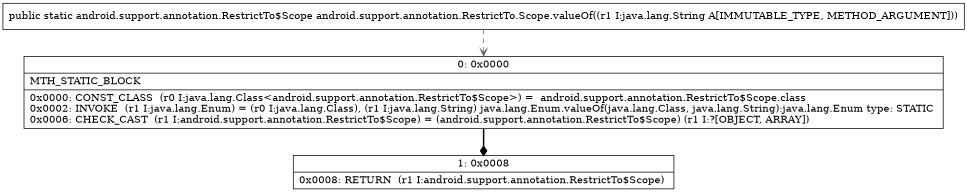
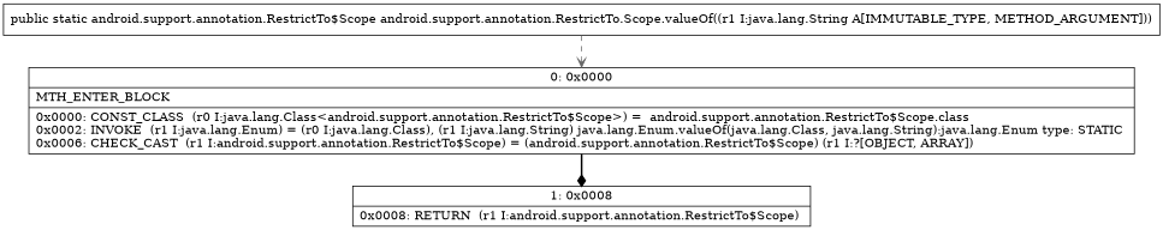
  digraph {
    node [shape=record]
-   n1 [label="{0\:\ 0x0000|MTH_STATIC_BLOCK\l|0x0000: CONST_CLASS  (r0 I:java.lang.Class\<android.support.annotation.RestrictTo$Scope\>) =  android.support.annotation.RestrictTo$Scope.class \l0x0002: INVOKE  (r1 I:java.lang.Enum) = (r0 I:java.lang.Class), (r1 I:java.lang.String) java.lang.Enum.valueOf(java.lang.Class, java.lang.String):java.lang.Enum type: STATIC \l0x0006: CHECK_CAST  (r1 I:android.support.annotation.RestrictTo$Scope) = (android.support.annotation.RestrictTo$Scope) (r1 I:?[OBJECT, ARRAY]) \l}"]
+   n1 [label="{0\:\ 0x0000|MTH_ENTER_BLOCK\l|0x0000: CONST_CLASS  (r0 I:java.lang.Class\<android.support.annotation.RestrictTo$Scope\>) =  android.support.annotation.RestrictTo$Scope.class \l0x0002: INVOKE  (r1 I:java.lang.Enum) = (r0 I:java.lang.Class), (r1 I:java.lang.String) java.lang.Enum.valueOf(java.lang.Class, java.lang.String):java.lang.Enum type: STATIC \l0x0006: CHECK_CAST  (r1 I:android.support.annotation.RestrictTo$Scope) = (android.support.annotation.RestrictTo$Scope) (r1 I:?[OBJECT, ARRAY]) \l}"]
    n2 [label="{1\:\ 0x0008|0x0008: RETURN  (r1 I:android.support.annotation.RestrictTo$Scope) \l}"]
    n3 [label="{public static android.support.annotation.RestrictTo$Scope android.support.annotation.RestrictTo.Scope.valueOf((r1 I:java.lang.String A[IMMUTABLE_TYPE, METHOD_ARGUMENT])) }"]
    n1 -> n2 [color=black style=bold arrowhead=diamond]
    n3 -> n1 [color=gray40 style=dashed arrowhead=vee]
  }
